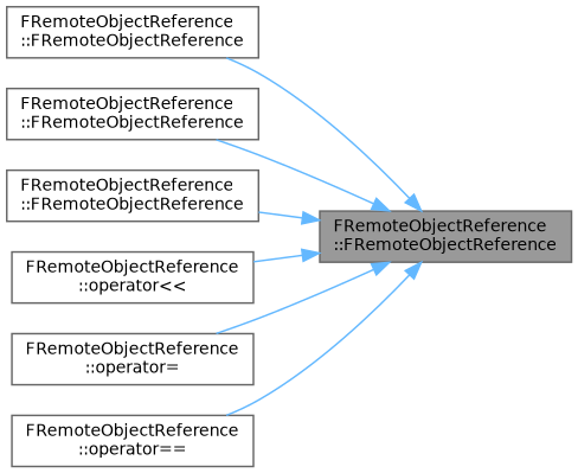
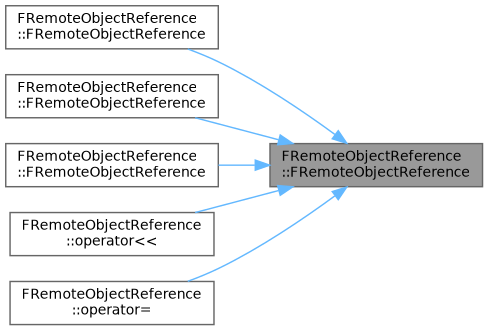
  digraph {
    rankdir=RL
    node [color=grey40 fillcolor=white fontname=Helvetica fontsize=10 shape=box style=filled]
    edge [color=steelblue1 dir=back fontname=Helvetica fontsize=10 labelfontname=Helvetica labelfontsize=10 style=solid]
    n1 [color=gray40 fillcolor=grey60 fontcolor=black height=0.2 label="FRemoteObjectReference\l::FRemoteObjectReference" width=0.4]
    n2 [height=0.2 label="FRemoteObjectReference\l::FRemoteObjectReference" width=0.4]
    n3 [height=0.2 label="FRemoteObjectReference\l::FRemoteObjectReference" width=0.4]
    n4 [height=0.2 label="FRemoteObjectReference\l::FRemoteObjectReference" width=0.4]
    n5 [height=0.2 label="FRemoteObjectReference\l::operator\<\<" width=0.4]
    n6 [height=0.2 label="FRemoteObjectReference\l::operator=" width=0.4]
-   n7 [height=0.2 label="FRemoteObjectReference\l::operator==" width=0.4]
    n1 -> n2
    n1 -> n3
    n1 -> n4
    n1 -> n5
    n1 -> n6
-   n1 -> n7
  }
